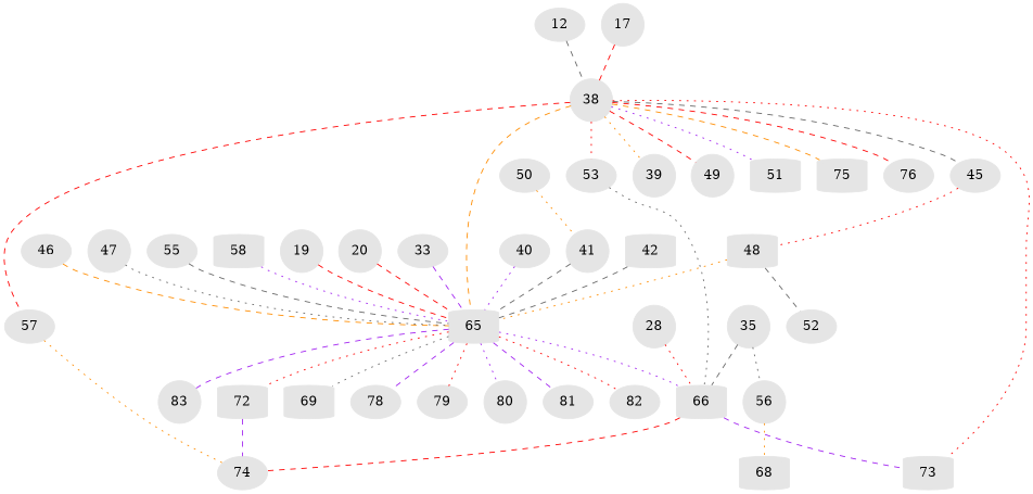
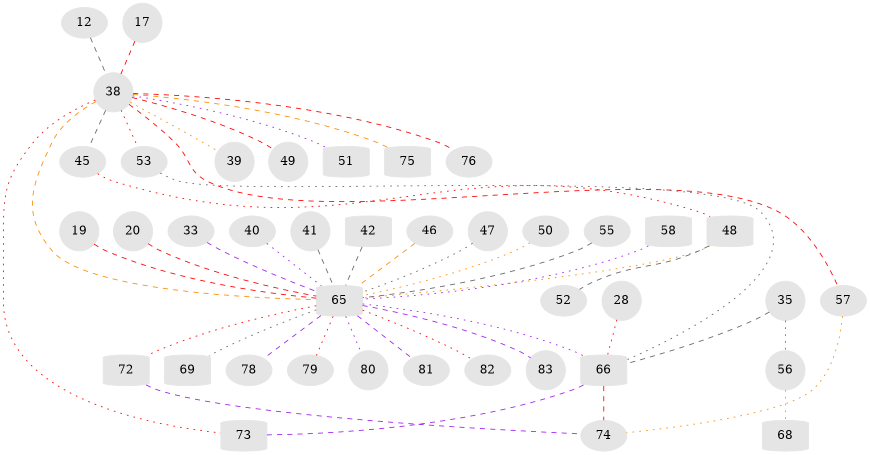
  graph {
    node [color=gray90 shape=ellipse style=filled]
    edge [color=red style=dashed]
    38 [shape=circle super="+10"]
    65 [shape=cylinder super="+26+5+4+36"]
    39 [shape=circle]
    45 [super="+24+30"]
    49 [shape=circle]
    51 [shape=cylinder]
    53 [super="+21"]
    57 [super="+32"]
    73 [shape=cylinder super="+61+63"]
    75 [shape=cylinder]
    76
    12
    66 [shape=cylinder super="+18+29+16"]
    69 [shape=cylinder super="+14+25+60"]
    72 [shape=cylinder super="+64+71"]
    78
    79
    80 [shape=circle super="+15"]
    81 [super="+67"]
    82
    83 [shape=circle super="+6+37+54+77"]
    17 [shape=circle]
    19 [shape=circle]
    20 [shape=circle]
    74 [super="+62+70"]
    28 [shape=circle]
    33
    56 [shape=circle super="+23"]
    68 [shape=cylinder]
    35 [shape=circle]
    48 [shape=cylinder super="+43+31"]
    40 [super="+34"]
    41 [shape=circle]
    42 [shape=cylinder]
    52
    46
    47 [shape=circle]
    50 [super="+7"]
    55 [super="+8"]
    58 [shape=cylinder]
    38 -- 65 [color=darkorange weight=7]
    38 -- 39 [color=darkorange style=dotted]
    38 -- 45 [color=gray40]
    38 -- 49
    38 -- 51 [color=purple style=dotted]
    38 -- 53 [style=dotted weight=3]
    38 -- 57
    38 -- 73 [style=dotted]
    38 -- 75 [color=darkorange]
    38 -- 76
    65 -- 66 [color=purple style=dotted weight=4]
    65 -- 69 [color=gray40 style=dotted weight=2]
    65 -- 72 [style=dotted]
    65 -- 78 [color=purple]
    65 -- 79 [style=dotted weight=2]
    65 -- 80 [color=purple style=dotted]
    65 -- 81 [color=purple]
    65 -- 82 [style=dotted]
    65 -- 83 [color=purple weight=2]
    45 -- 48 [style=dotted]
    53 -- 66 [color=gray40 style=dotted]
    57 -- 74 [color=darkorange style=dotted]
    12 -- 38 [color=gray40]
    66 -- 73 [color=purple]
    66 -- 74 [weight=2]
    72 -- 74 [color=purple weight=2]
    17 -- 38
    19 -- 65
    20 -- 65
    28 -- 66 [style=dotted]
    33 -- 65 [color=purple]
    56 -- 68 [color=darkorange style=dotted]
    35 -- 66 [color=gray40]
    35 -- 56 [color=gray40 style=dotted]
    48 -- 65 [color=darkorange style=dotted weight=3]
    48 -- 52 [color=gray40]
    40 -- 65 [color=purple style=dotted weight=2]
    41 -- 65 [color=gray40]
    42 -- 65 [color=gray40]
    46 -- 65 [color=darkorange]
    47 -- 65 [color=gray40 style=dotted]
-   50 -- 41 [color=darkorange style=dotted weight=2]
+   50 -- 65 [color=darkorange style=dotted weight=2]
    55 -- 65 [color=gray40]
    58 -- 65 [color=purple style=dotted]
  }
